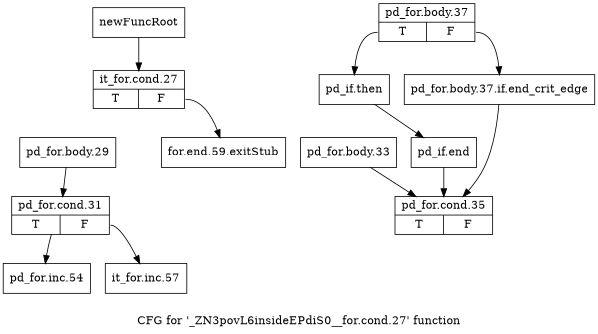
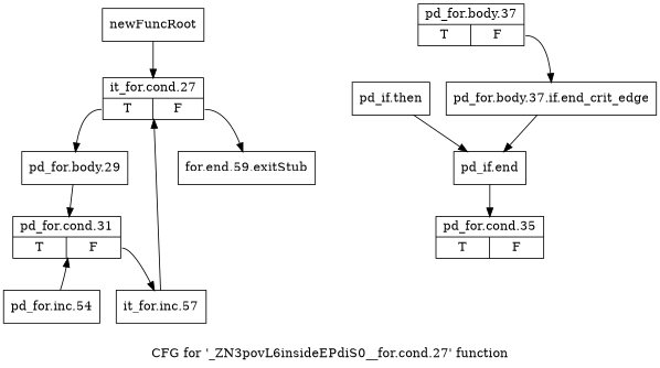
  digraph {
    label="CFG for '_ZN3povL6insideEPdiS0__for.cond.27' function"
    node [shape=record]
    n1 [label="{newFuncRoot}"]
    n2 [label="{it_for.cond.27|{<s0>T|<s1>F}}"]
    n3 [label="{for.end.59.exitStub}"]
    n4 [label="{pd_for.body.29}"]
    n5 [label="{pd_for.cond.31|{<s0>T|<s1>F}}"]
    n6 [label="{it_for.inc.57}"]
-   n7 [label="{pd_for.body.33}"]
    n8 [label="{pd_for.cond.35|{<s0>T|<s1>F}}"]
    n9 [label="{pd_for.body.37|{<s0>T|<s1>F}}"]
    n10 [label="{pd_if.then}"]
    n11 [label="{pd_for.body.37.if.end_crit_edge}"]
    n12 [label="{pd_for.inc.54}"]
    n13 [label="{pd_if.end}"]
    n1 -> n2
    n2 -> n3 [tailport=s1]
+   n2 -> n4 [tailport=s0]
    n4 -> n5
    n5 -> n6 [tailport=s1]
-   n7 -> n8
-   n9 -> n10 [tailport=s0]
+   n6 -> n2
    n9 -> n11 [tailport=s1]
    n10 -> n13
-   n11 -> n8
-   n5 -> n12
+   n11 -> n13
+   n12 -> n5
    n13 -> n8
  }
